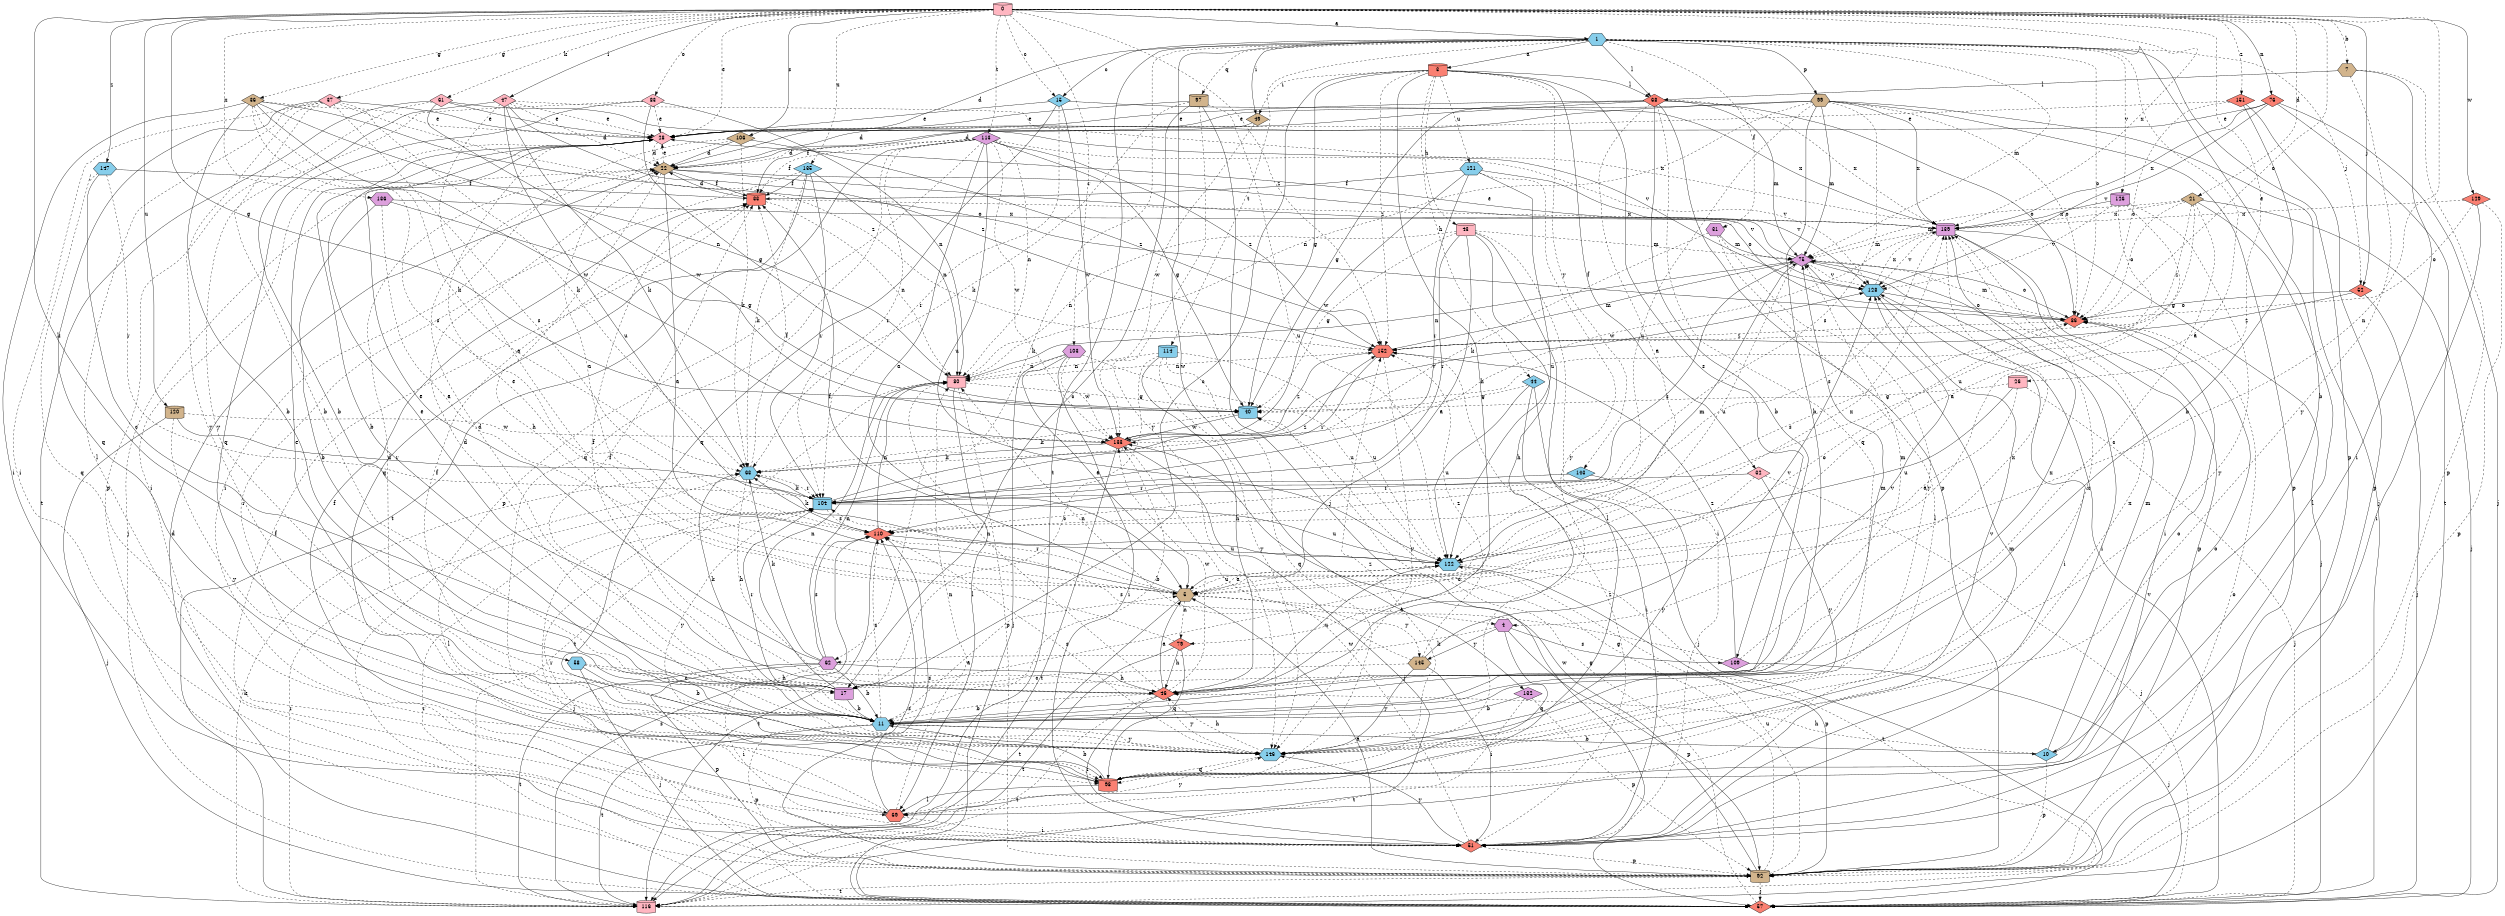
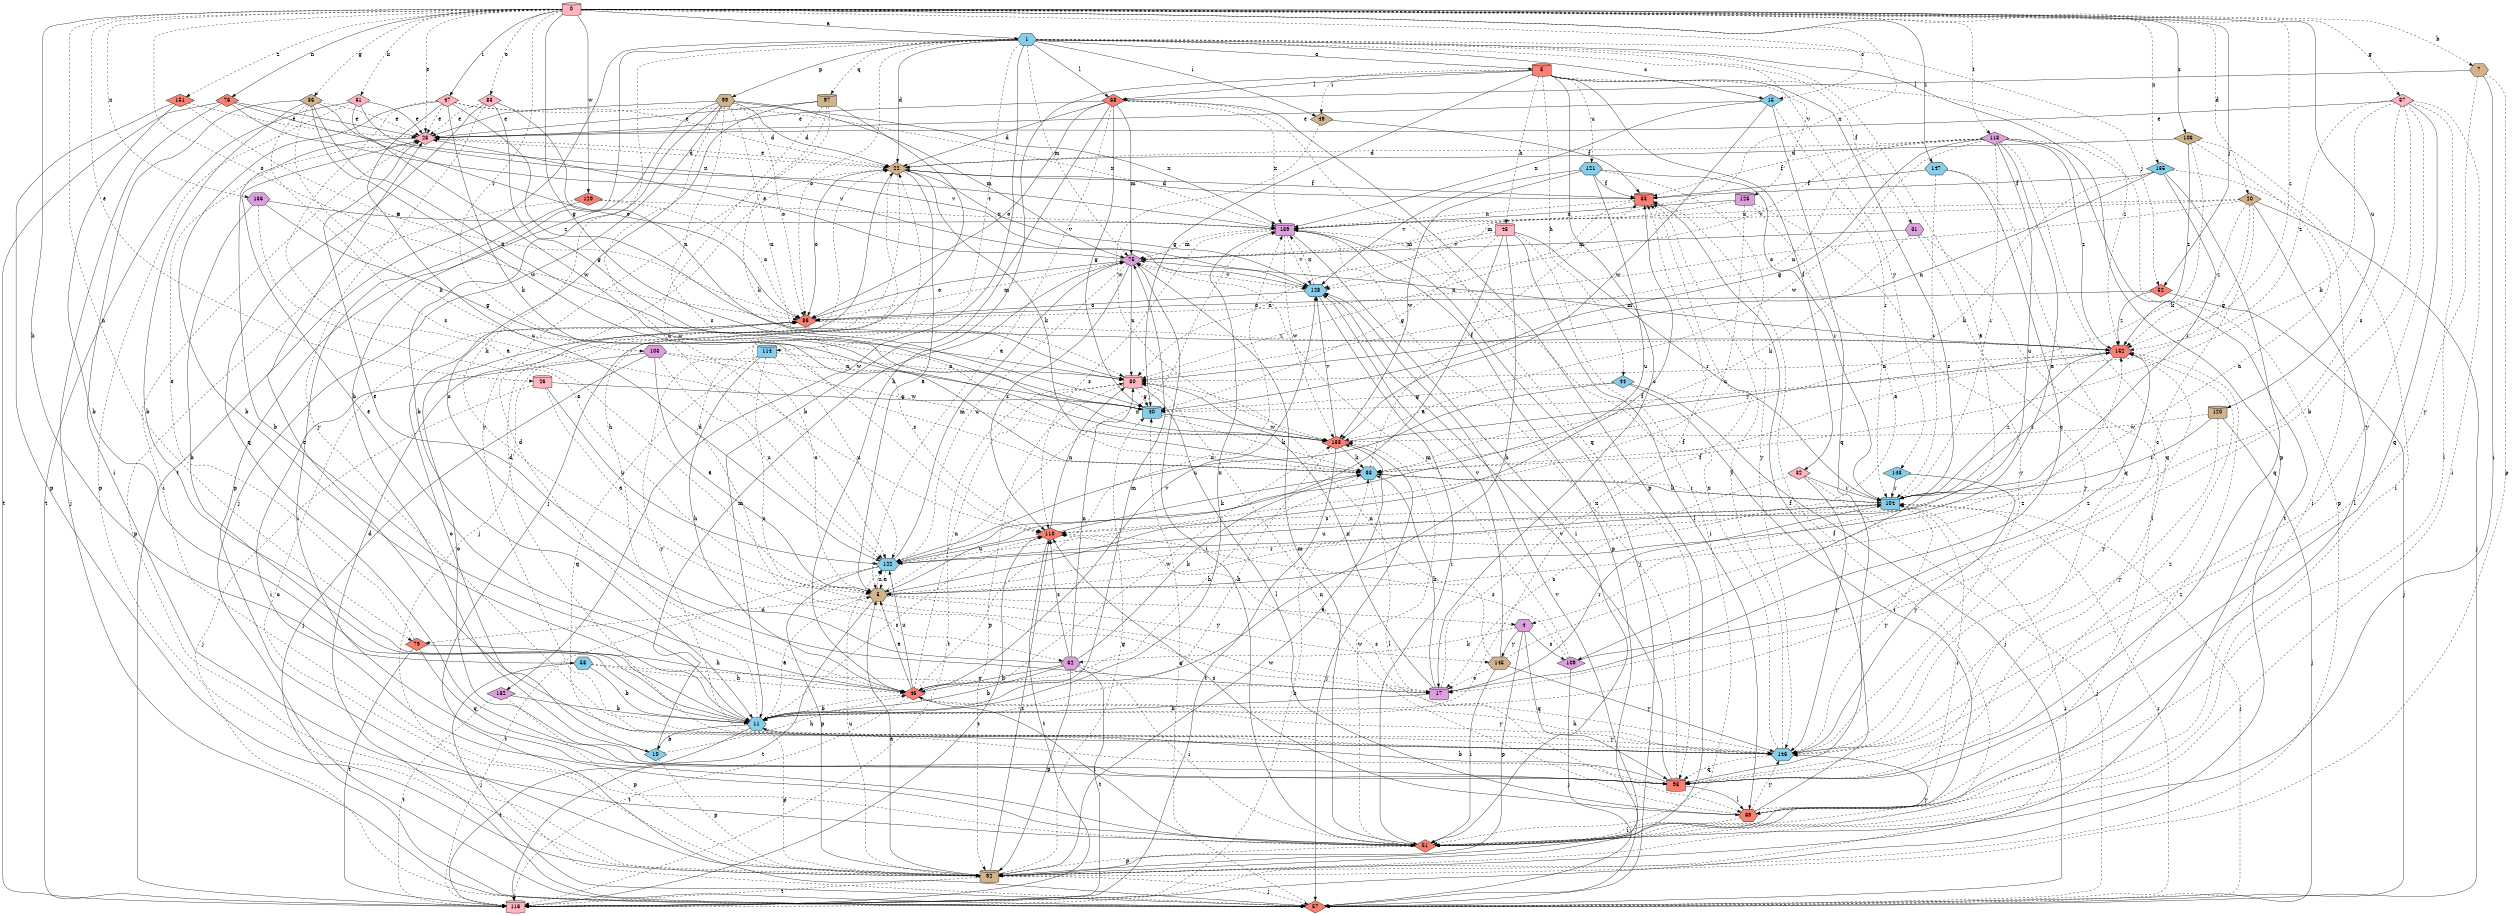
  strict digraph {
    node [fillcolor=skyblue shape=diamond style=filled]
    edge [style=solid]
    0 [fillcolor=lightpink shape=cylinder]
    1 [shape=hexagon]
    7 [fillcolor=tan shape=hexagon]
    15
-   20 [fillcolor=tan label=21]
+   20 [fillcolor=tan]
    26 [fillcolor=lightpink shape=cylinder]
    28 [fillcolor=lightpink]
    36 [fillcolor=tan]
    37 [fillcolor=lightpink]
    40 [shape=cylinder]
    47 [fillcolor=lightpink]
    52 [fillcolor=salmon]
    58 [shape=hexagon]
    61 [fillcolor=lightpink]
    76 [fillcolor=salmon]
    79 [fillcolor=salmon]
    83 [fillcolor=lightpink]
    86 [fillcolor=salmon]
    103 [fillcolor=plum shape=hexagon]
    106 [fillcolor=tan]
    113 [fillcolor=plum]
    120 [fillcolor=tan shape=cylinder]
    129 [fillcolor=salmon]
    135
    136 [fillcolor=plum shape=hexagon]
    139 [fillcolor=plum shape=cylinder]
    147 [shape=hexagon]
    151 [fillcolor=salmon]
    152 [fillcolor=salmon shape=hexagon]
    3 [fillcolor=salmon shape=cylinder]
    4 [fillcolor=plum shape=hexagon]
    10
    22 [fillcolor=tan]
    31 [fillcolor=plum shape=hexagon]
    49 [fillcolor=tan]
    62 [fillcolor=plum shape=hexagon]
    68 [fillcolor=salmon]
    75 [fillcolor=plum]
    n39 [fillcolor=tan label=99 shape=hexagon]
    92 [fillcolor=tan shape=cylinder]
    97 [fillcolor=tan shape=cylinder]
    114 [shape=cylinder]
    116 [fillcolor=lightpink shape=cylinder]
    126 [fillcolor=plum shape=cylinder]
    132 [fillcolor=plum]
    51 [fillcolor=salmon]
    146 [shape=hexagon]
    98 [fillcolor=salmon shape=cylinder]
    104 [shape=cylinder]
    133 [fillcolor=salmon]
    17 [fillcolor=plum shape=cylinder]
    57 [fillcolor=salmon]
    69 [fillcolor=salmon shape=hexagon]
    5 [fillcolor=tan shape=hexagon]
    122 [shape=hexagon]
    11 [shape=hexagon]
    110 [fillcolor=salmon]
    63 [shape=hexagon]
    80 [fillcolor=lightpink shape=cylinder]
    46 [fillcolor=salmon]
    128 [shape=hexagon]
    33 [fillcolor=salmon shape=cylinder]
    32 [fillcolor=lightpink]
    43 [fillcolor=lightpink shape=cylinder]
    44
    109 [fillcolor=plum]
    121 [shape=hexagon]
    143
    145 [fillcolor=tan shape=hexagon]
    0 -> 1 [label=a]
    0 -> 7 [label=b style=dashed]
    0 -> 15 [label=c style=dashed]
    0 -> 20 [label=d style=dashed]
    0 -> 26 [label=e style=dashed]
    0 -> 28 [label=e style=dashed]
    0 -> 36 [label=g style=dashed]
    0 -> 37 [label=g style=dashed]
    0 -> 40 [label=g]
    0 -> 47 [label=i]
    0 -> 52 [label=j]
    0 -> 58 [label=k]
    0 -> 61 [label=k style=dashed]
    0 -> 76 [label=n]
    0 -> 79 [label=n style=dashed]
    0 -> 83 [label=o style=dashed]
    0 -> 86 [label=o style=dashed]
    0 -> 103 [label=r style=dashed]
    0 -> 106 [label=s]
    0 -> 113 [label=t style=dashed]
    0 -> 120 [label=u]
    0 -> 129 [label=w]
    0 -> 135 [label=x style=dashed]
    0 -> 136 [label=x style=dashed]
    0 -> 139 [label=x style=dashed]
    0 -> 147 [label=z]
    0 -> 151 [label=z style=dashed]
    0 -> 152 [label=z style=dashed]
    1 -> 15 [label=c]
    1 -> 52 [label=j style=dashed]
    1 -> 86 [label=o style=dashed]
    1 -> 3 [label=a]
    1 -> 4 [label=a style=dashed]
    1 -> 10 [label=b]
    1 -> 22 [label=d]
    1 -> 31 [label=f style=dashed]
    1 -> 49 [label=i]
    1 -> 62 [label=k style=dashed]
    1 -> 68 [label=l]
    1 -> 75 [label=m style=dashed]
    1 -> n39 [label=p]
    1 -> 92 [label=p]
    1 -> 97 [label=q style=dashed]
    1 -> 114 [label=t style=dashed]
    1 -> 116 [label=t]
    1 -> 126 [label=v style=dashed]
    1 -> 132 [label=w]
    7 -> 68 [label=l]
    7 -> 92 [label=p style=dashed]
    7 -> 51 [label=i]
    7 -> 146 [label=y style=dashed]
    15 -> 28 [label=e]
    15 -> 139 [label=x]
    15 -> 98 [label=q]
    15 -> 104 [label=r style=dashed]
    15 -> 133 [label=w]
    20 -> 40 [label=g style=dashed]
    20 -> 86 [label=o style=dashed]
    20 -> 139 [label=x style=dashed]
    20 -> 152 [label=z style=dashed]
    20 -> 75 [label=m style=dashed]
    20 -> 17 [label=c style=dashed]
    20 -> 57 [label=j]
    20 -> 69 [label=l]
-   26 -> 40 [label=g style=dashed]
+   26 -> 40 [label=g]
    26 -> 57 [label=j style=dashed]
    26 -> 5 [label=a style=dashed]
    26 -> 122 [label=u]
    28 -> 22 [label=d style=dashed]
    28 -> 51 [label=i style=dashed]
    28 -> 11 [label=b]
    36 -> 28 [label=e style=dashed]
    36 -> 86 [label=o]
    36 -> 51 [label=i]
    36 -> 133 [label=w]
    36 -> 11 [label=b]
    36 -> 110 [label=s style=dashed]
    36 -> 63 [label=k style=dashed]
    36 -> 80 [label=n]
    37 -> 28 [label=e]
    37 -> 152 [label=z style=dashed]
    37 -> 51 [label=i style=dashed]
    37 -> 146 [label=y style=dashed]
    37 -> 98 [label=q]
    37 -> 69 [label=l style=dashed]
    37 -> 11 [label=b style=dashed]
    37 -> 110 [label=s style=dashed]
    37 -> 63 [label=k style=dashed]
    40 -> 133 [label=w]
    40 -> 63 [label=k style=dashed]
    47 -> 28 [label=e style=dashed]
    47 -> 139 [label=x style=dashed]
    47 -> 152 [label=z]
    47 -> 22 [label=d style=dashed]
    47 -> 5 [label=a style=dashed]
    47 -> 122 [label=u]
    47 -> 11 [label=b]
    47 -> 63 [label=k]
    52 -> 86 [label=o]
    52 -> 152 [label=z]
    52 -> 57 [label=j]
    58 -> 17 [label=c style=dashed]
    58 -> 57 [label=j]
    58 -> 11 [label=b]
    58 -> 46 [label=h style=dashed]
    61 -> 28 [label=e]
    61 -> 92 [label=p style=dashed]
    61 -> 116 [label=t]
    61 -> 133 [label=w]
    61 -> 128 [label=v]
    76 -> 28 [label=e]
    76 -> 139 [label=x]
    76 -> 116 [label=t]
    76 -> 57 [label=j]
    76 -> 128 [label=v]
    79 -> 28 [label=e style=dashed]
    79 -> 116 [label=t]
    79 -> 98 [label=q]
    79 -> 46 [label=h]
    83 -> 28 [label=e style=dashed]
    83 -> 40 [label=g]
    83 -> 146 [label=y style=dashed]
    83 -> 98 [label=q]
    83 -> 80 [label=n]
    86 -> 152 [label=z style=dashed]
    86 -> 75 [label=m style=dashed]
    86 -> 110 [label=s style=dashed]
    103 -> 51 [label=i]
    103 -> 133 [label=w style=dashed]
    103 -> 57 [label=j]
    103 -> 5 [label=a]
    103 -> 122 [label=u style=dashed]
    103 -> 80 [label=n style=dashed]
    106 -> 152 [label=z]
    106 -> 22 [label=d]
    106 -> 51 [label=i style=dashed]
    106 -> 5 [label=a style=dashed]
    106 -> 63 [label=k style=dashed]
    113 -> 40 [label=g]
    113 -> 152 [label=z]
    113 -> 22 [label=d style=dashed]
    113 -> 92 [label=p style=dashed]
    113 -> 116 [label=t]
    113 -> 98 [label=q style=dashed]
    113 -> 104 [label=r style=dashed]
    113 -> 133 [label=w style=dashed]
    113 -> 5 [label=a]
    113 -> 122 [label=u]
    113 -> 80 [label=n style=dashed]
    113 -> 128 [label=v style=dashed]
    113 -> 33 [label=f style=dashed]
    120 -> 146 [label=y style=dashed]
    120 -> 104 [label=r]
    120 -> 133 [label=w style=dashed]
    120 -> 57 [label=j]
    129 -> 86 [label=o style=dashed]
    129 -> 139 [label=x style=dashed]
    129 -> 92 [label=p style=dashed]
    129 -> 51 [label=i]
    135 -> 51 [label=i style=dashed]
    135 -> 98 [label=q]
    135 -> 104 [label=r]
    135 -> 63 [label=k style=dashed]
    135 -> 80 [label=n]
    135 -> 33 [label=f]
    136 -> 40 [label=g]
    136 -> 139 [label=x]
    136 -> 5 [label=a style=dashed]
    136 -> 11 [label=b]
    139 -> 75 [label=m style=dashed]
    139 -> 92 [label=p]
    139 -> 51 [label=i]
    139 -> 133 [label=w style=dashed]
    139 -> 57 [label=j]
    139 -> 110 [label=s style=dashed]
    139 -> 128 [label=v style=dashed]
    147 -> 98 [label=q style=dashed]
    147 -> 104 [label=r style=dashed]
    147 -> 17 [label=c]
    147 -> 33 [label=f]
    151 -> 28 [label=e style=dashed]
    151 -> 86 [label=o style=dashed]
    151 -> 92 [label=p]
    151 -> 11 [label=b]
    152 -> 75 [label=m]
    152 -> 146 [label=y style=dashed]
    152 -> 104 [label=r]
    152 -> 80 [label=n style=dashed]
    3 -> 40 [label=g]
    3 -> 152 [label=z style=dashed]
    3 -> 49 [label=i style=dashed]
    3 -> 68 [label=l]
    3 -> 17 [label=c]
    3 -> 46 [label=h]
    3 -> 32 [label=f]
    3 -> 43 [label=h style=dashed]
    3 -> 44 [label=h style=dashed]
    3 -> 109 [label=s]
    3 -> 121 [label=u style=dashed]
    3 -> 143 [label=y style=dashed]
    4 -> 62 [label=k style=dashed]
    4 -> 92 [label=p]
    4 -> 98 [label=q]
    4 -> 109 [label=s]
    4 -> 145 [label=y]
    10 -> 86 [label=o]
    10 -> 75 [label=m]
    10 -> 92 [label=p style=dashed]
    10 -> 46 [label=h style=dashed]
    22 -> 28 [label=e style=dashed]
    22 -> 86 [label=o]
    22 -> 57 [label=j style=dashed]
    22 -> 5 [label=a]
+   22 -> 63 [label=k]
    22 -> 46 [label=h style=dashed]
    22 -> 128 [label=v]
    22 -> 33 [label=f]
    31 -> 75 [label=m]
    31 -> 146 [label=y style=dashed]
    31 -> 69 [label=l style=dashed]
    31 -> 63 [label=k style=dashed]
    49 -> 133 [label=w style=dashed]
    49 -> 33 [label=f]
    62 -> 28 [label=e]
    62 -> 92 [label=p]
    62 -> 116 [label=t]
    62 -> 51 [label=i style=dashed]
    62 -> 11 [label=b]
    62 -> 110 [label=s]
    62 -> 63 [label=k]
    62 -> 80 [label=n]
    62 -> 46 [label=h]
    68 -> 28 [label=e]
    68 -> 40 [label=g]
    68 -> 86 [label=o]
    68 -> 139 [label=x style=dashed]
    68 -> 22 [label=d]
    68 -> 75 [label=m]
    68 -> 92 [label=p]
    68 -> 98 [label=q style=dashed]
    68 -> 5 [label=a style=dashed]
    68 -> 11 [label=b]
    75 -> 28 [label=e]
    75 -> 86 [label=o]
    75 -> 51 [label=i]
    75 -> 122 [label=u style=dashed]
    75 -> 110 [label=s]
    75 -> 80 [label=n]
    75 -> 128 [label=v style=dashed]
    n39 -> 28 [label=e]
    n39 -> 86 [label=o style=dashed]
    n39 -> 139 [label=x]
    n39 -> 22 [label=d]
    n39 -> 75 [label=m]
    n39 -> 92 [label=p]
    n39 -> 57 [label=j]
    n39 -> 122 [label=u style=dashed]
    n39 -> 11 [label=b]
    n39 -> 110 [label=s style=dashed]
    n39 -> 80 [label=n style=dashed]
    92 -> 40 [label=g style=dashed]
    92 -> 86 [label=o style=dashed]
    92 -> 116 [label=t style=dashed]
    92 -> 133 [label=w]
    92 -> 57 [label=j style=dashed]
    92 -> 5 [label=a]
    92 -> 122 [label=u style=dashed]
    92 -> 110 [label=s]
    92 -> 33 [label=f style=dashed]
    97 -> 28 [label=e]
    97 -> 146 [label=y style=dashed]
    97 -> 17 [label=c]
    97 -> 57 [label=j]
    97 -> 122 [label=u style=dashed]
    97 -> 63 [label=k style=dashed]
    114 -> 146 [label=y style=dashed]
    114 -> 98 [label=q style=dashed]
    114 -> 17 [label=c style=dashed]
    114 -> 122 [label=u style=dashed]
    114 -> 80 [label=n style=dashed]
    114 -> 46 [label=h]
    116 -> 104 [label=r style=dashed]
    116 -> 110 [label=s]
    116 -> 63 [label=k style=dashed]
    126 -> 139 [label=x]
    126 -> 146 [label=y style=dashed]
    126 -> 5 [label=a style=dashed]
    126 -> 122 [label=u style=dashed]
    126 -> 128 [label=v style=dashed]
    132 -> 92 [label=p style=dashed]
    132 -> 116 [label=t style=dashed]
    132 -> 11 [label=b]
    51 -> 152 [label=z style=dashed]
    51 -> 75 [label=m]
    51 -> 92 [label=p style=dashed]
    51 -> 146 [label=y]
    51 -> 133 [label=w style=dashed]
    146 -> 28 [label=e]
    146 -> 139 [label=x style=dashed]
    146 -> 22 [label=d style=dashed]
    146 -> 98 [label=q style=dashed]
    146 -> 110 [label=s style=dashed]
    146 -> 46 [label=h style=dashed]
    146 -> 33 [label=f style=dashed]
    98 -> 86 [label=o]
    98 -> 139 [label=x style=dashed]
    98 -> 152 [label=z style=dashed]
    98 -> 69 [label=l]
    98 -> 11 [label=b]
    98 -> 128 [label=v]
    104 -> 152 [label=z]
    104 -> 146 [label=y style=dashed]
    104 -> 57 [label=j style=dashed]
    104 -> 122 [label=u]
    104 -> 110 [label=s style=dashed]
    104 -> 63 [label=k]
-   133 -> 152 [label=z]
+   133 -> 152 [label=y]
    133 -> 116 [label=t]
    133 -> 57 [label=j]
    133 -> 11 [label=b style=dashed]
    133 -> 63 [label=k]
    133 -> 128 [label=v]
    17 -> 22 [label=d style=dashed]
    17 -> 104 [label=r]
    17 -> 11 [label=b]
    17 -> 63 [label=k]
    17 -> 80 [label=n]
    17 -> 33 [label=f style=dashed]
    57 -> 40 [label=g style=dashed]
    57 -> 22 [label=d]
    57 -> 104 [label=r style=dashed]
    57 -> 128 [label=v]
    69 -> 51 [label=i style=dashed]
    69 -> 146 [label=y style=dashed]
    69 -> 104 [label=r style=dashed]
    69 -> 110 [label=s]
    69 -> 80 [label=n style=dashed]
    69 -> 33 [label=f]
    5 -> 79 [label=n style=dashed]
    5 -> 86 [label=o style=dashed]
    5 -> 139 [label=x style=dashed]
    5 -> 4 [label=a style=dashed]
    5 -> 116 [label=t]
    5 -> 104 [label=r style=dashed]
    5 -> 122 [label=u style=dashed]
    5 -> 33 [label=f]
    5 -> 145 [label=y style=dashed]
    122 -> 75 [label=m]
    122 -> 92 [label=p]
    122 -> 116 [label=t style=dashed]
    122 -> 5 [label=a style=dashed]
    11 -> 139 [label=x]
    11 -> 10 [label=b]
    11 -> 22 [label=d style=dashed]
    11 -> 75 [label=m]
    11 -> 92 [label=p style=dashed]
    11 -> 116 [label=t]
    11 -> 146 [label=y style=dashed]
    11 -> 5 [label=a style=dashed]
    11 -> 110 [label=s style=dashed]
    11 -> 33 [label=f style=dashed]
    110 -> 116 [label=t]
    110 -> 122 [label=u]
    110 -> 63 [label=k]
    110 -> 80 [label=n]
    63 -> 104 [label=r style=dashed]
    63 -> 69 [label=l style=dashed]
    63 -> 46 [label=h style=dashed]
    63 -> 33 [label=f style=dashed]
    80 -> 40 [label=g style=dashed]
    80 -> 92 [label=p style=dashed]
    80 -> 116 [label=t style=dashed]
    80 -> 69 [label=l]
    46 -> 28 [label=e]
    46 -> 139 [label=x style=dashed]
    46 -> 116 [label=t style=dashed]
    46 -> 51 [label=i]
    46 -> 146 [label=y style=dashed]
    46 -> 133 [label=w style=dashed]
    46 -> 5 [label=a]
    46 -> 122 [label=u]
    46 -> 11 [label=b style=dashed]
    46 -> 80 [label=n style=dashed]
    46 -> 128 [label=v]
    128 -> 86 [label=o]
    128 -> 139 [label=x style=dashed]
    128 -> 51 [label=i]
    33 -> 139 [label=x style=dashed]
    33 -> 22 [label=d]
    33 -> 80 [label=n style=dashed]
    32 -> 146 [label=y]
    32 -> 104 [label=r]
    32 -> 17 [label=c style=dashed]
    32 -> 57 [label=j style=dashed]
    43 -> 40 [label=g style=dashed]
    43 -> 75 [label=m style=dashed]
    43 -> 51 [label=i style=dashed]
    43 -> 104 [label=r]
    43 -> 69 [label=l]
    43 -> 5 [label=a]
    43 -> 80 [label=n style=dashed]
    43 -> 46 [label=h]
    44 -> 40 [label=g style=dashed]
    44 -> 51 [label=i]
    44 -> 57 [label=j]
    44 -> 122 [label=u]
    109 -> 152 [label=z]
    109 -> 75 [label=m style=dashed]
    109 -> 57 [label=j]
    109 -> 110 [label=s style=dashed]
    121 -> 146 [label=y style=dashed]
    121 -> 104 [label=r]
    121 -> 133 [label=w]
    121 -> 122 [label=u]
    121 -> 128 [label=v]
    121 -> 33 [label=f]
    143 -> 146 [label=y]
    143 -> 104 [label=r]
    145 -> 152 [label=z style=dashed]
    145 -> 51 [label=i]
    145 -> 146 [label=y]
    145 -> 17 [label=c style=dashed]
    145 -> 80 [label=n style=dashed]
    145 -> 128 [label=v]
  }
